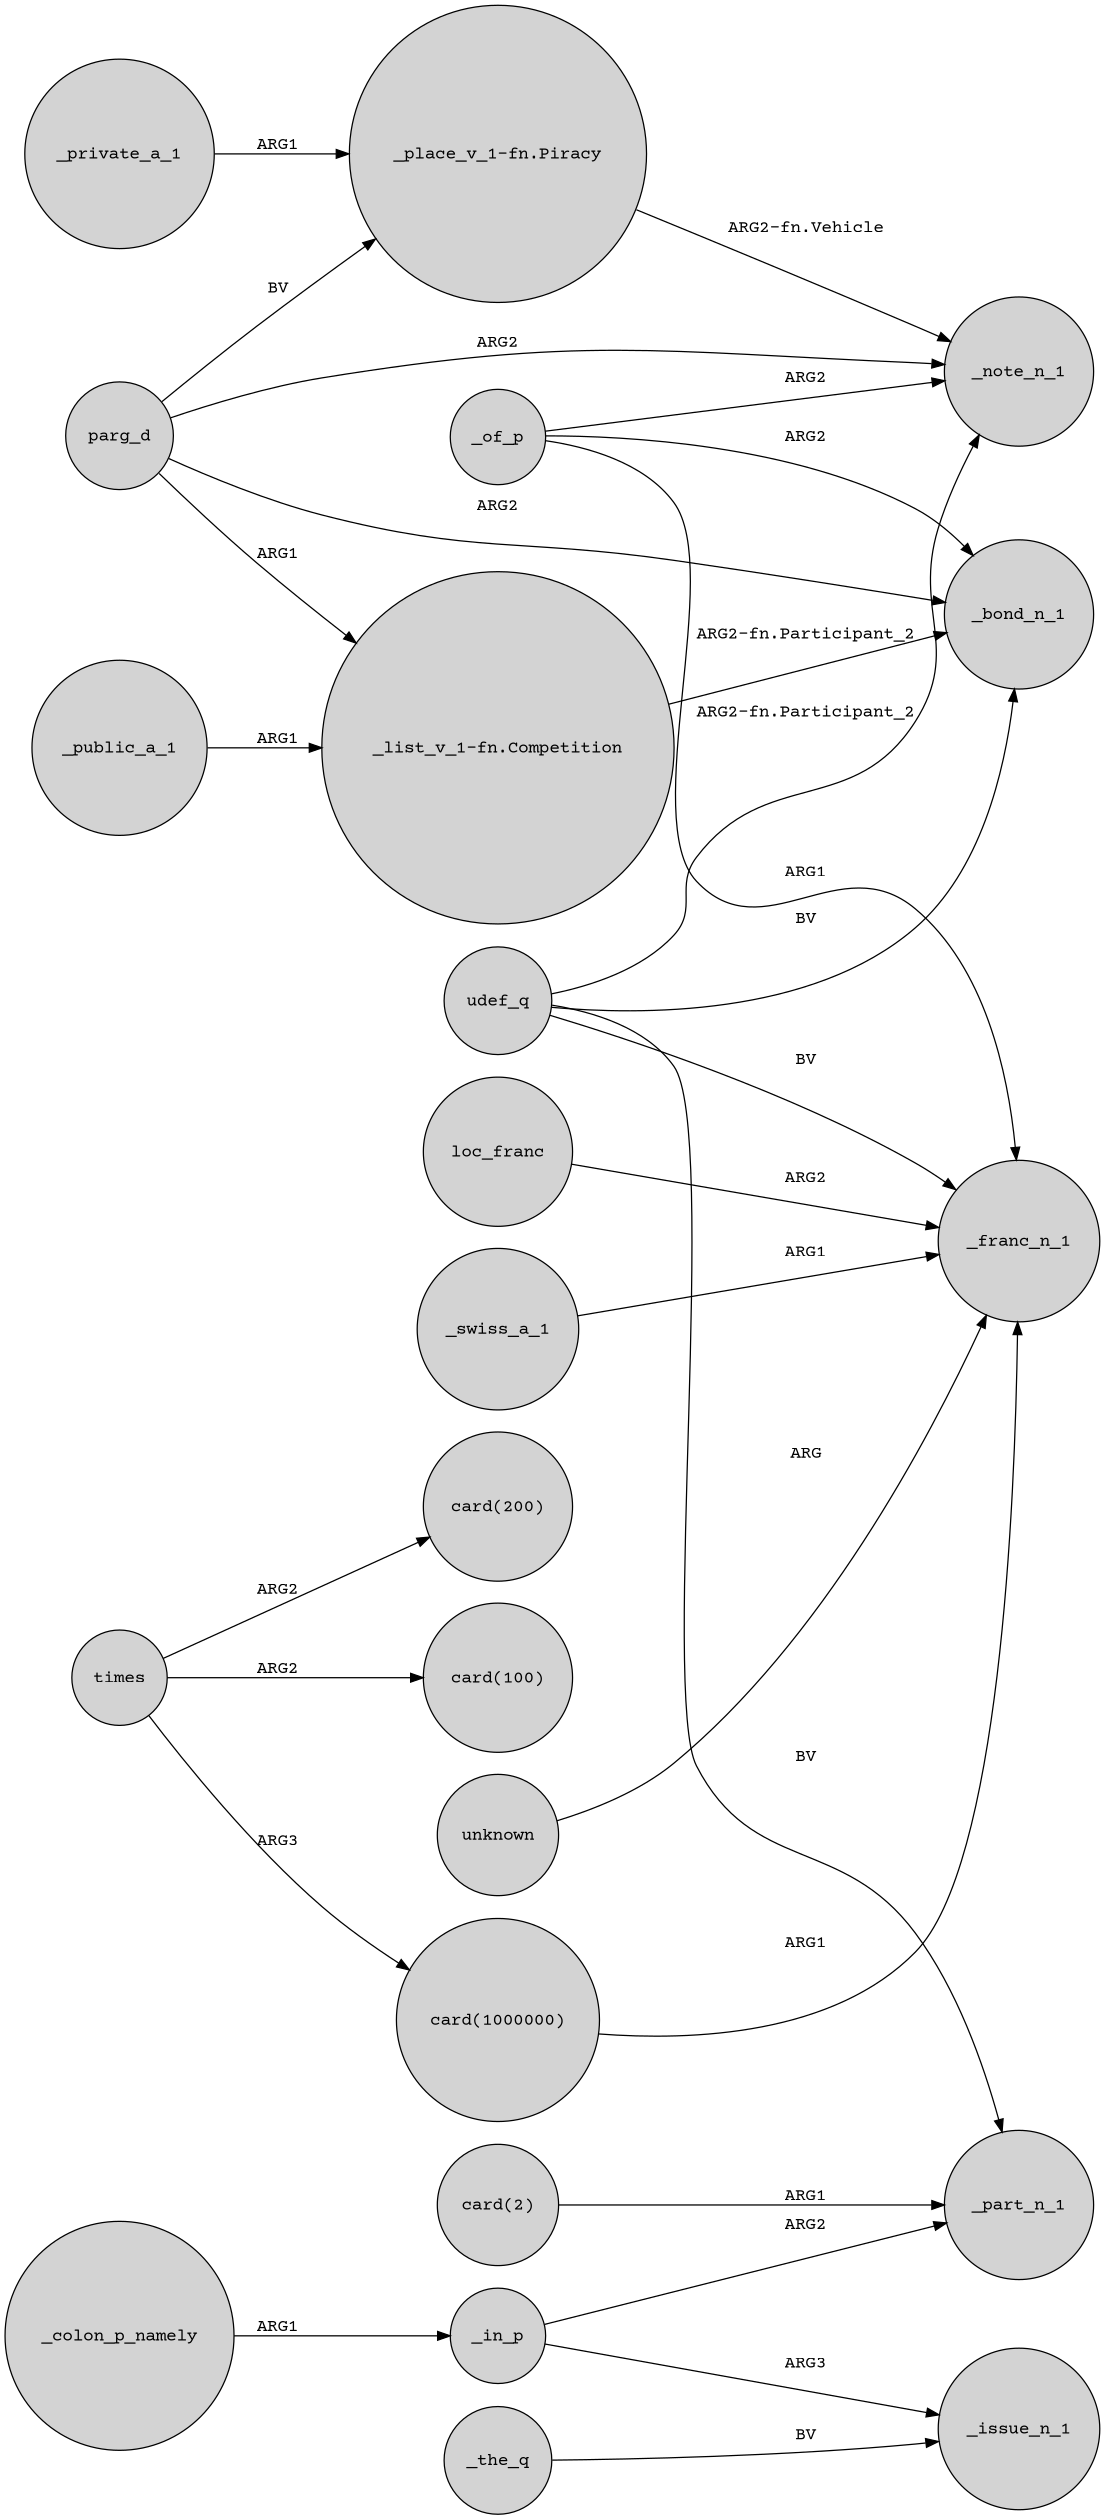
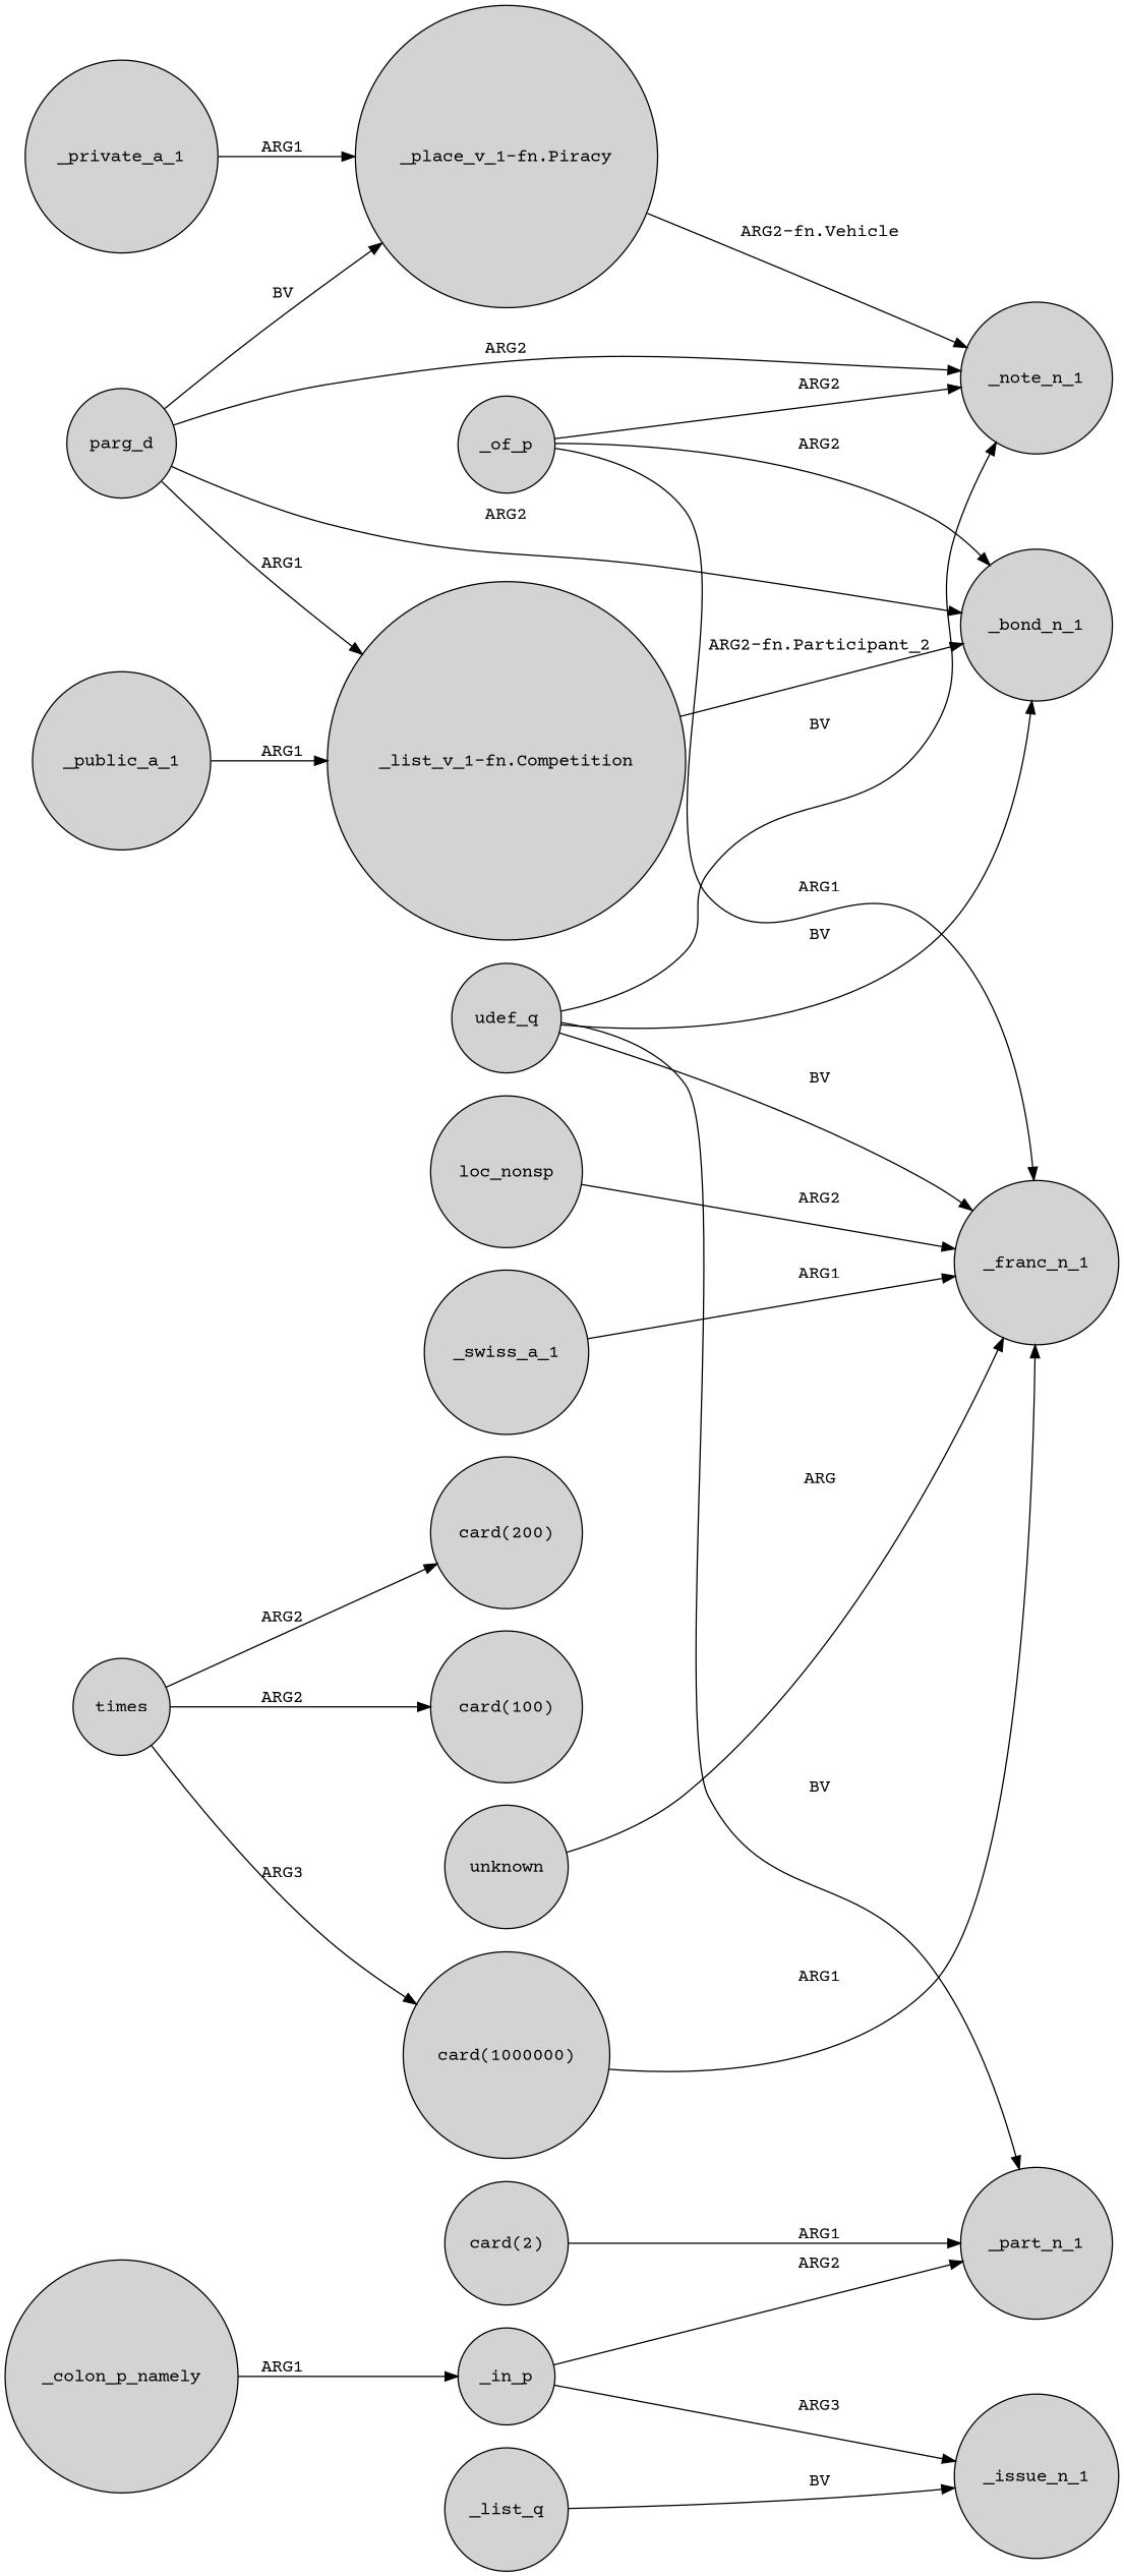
  digraph {
    fontname="Courier Prime"
    rankdir=LR
    node [fontname="Courier Prime" shape=circle style=filled]
    edge [fontname="Courier Prime"]
    parg_d
    _bond_n_1
    "_place_v_1-fn.Piracy"
    _note_n_1
    "_list_v_1-fn.Competition"
    "card(2)"
    _part_n_1
    udef_q
    _franc_n_1
    _swiss_a_1
    "card(1000000)"
    times
    "card(200)"
    "card(100)"
    _of_p
    _in_p
    _issue_n_1
    unknown
-   loc_nonsp [label=loc_franc]
+   loc_nonsp
    _colon_p_namely
    _private_a_1
    _public_a_1
-   _the_q
+   _the_q [label=_list_q]
    parg_d -> _bond_n_1 [label=ARG2]
    parg_d -> "_place_v_1-fn.Piracy" [label=BV]
    parg_d -> _note_n_1 [label=ARG2]
    parg_d -> "_list_v_1-fn.Competition" [label=ARG1]
    "_place_v_1-fn.Piracy" -> _note_n_1 [label="ARG2-fn.Vehicle"]
    "_list_v_1-fn.Competition" -> _bond_n_1 [label="ARG2-fn.Participant_2"]
    "card(2)" -> _part_n_1 [label=ARG1]
    udef_q -> _bond_n_1 [label=BV]
-   udef_q -> _note_n_1 [label="ARG2-fn.Participant_2"]
+   udef_q -> _note_n_1 [label=BV]
    udef_q -> _part_n_1 [label=BV]
    udef_q -> _franc_n_1 [label=BV]
    _swiss_a_1 -> _franc_n_1 [label=ARG1]
    "card(1000000)" -> _franc_n_1 [label=ARG1]
    times -> "card(1000000)" [label=ARG3]
    times -> "card(200)" [label=ARG2]
    times -> "card(100)" [label=ARG2]
    _of_p -> _bond_n_1 [label=ARG2]
    _of_p -> _note_n_1 [label=ARG2]
    _of_p -> _franc_n_1 [label=ARG1]
    _in_p -> _part_n_1 [label=ARG2]
    _in_p -> _issue_n_1 [label=ARG3]
    unknown -> _franc_n_1 [label=ARG]
    loc_nonsp -> _franc_n_1 [label=ARG2]
    _colon_p_namely -> _in_p [label=ARG1]
    _private_a_1 -> "_place_v_1-fn.Piracy" [label=ARG1]
    _public_a_1 -> "_list_v_1-fn.Competition" [label=ARG1]
    _the_q -> _issue_n_1 [label=BV]
  }
